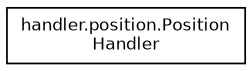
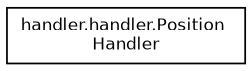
  digraph {
    rankdir=LR
-   n1 [color=black fillcolor=white fontname=Helvetica fontsize=10 height=0.2 label="handler.position.Position\lHandler" shape=record style=filled width=0.4]
+   n1 [color=black fillcolor=white fontname=Helvetica fontsize=10 height=0.2 label="handler.handler.Position\lHandler" shape=record style=filled width=0.4]
  }
